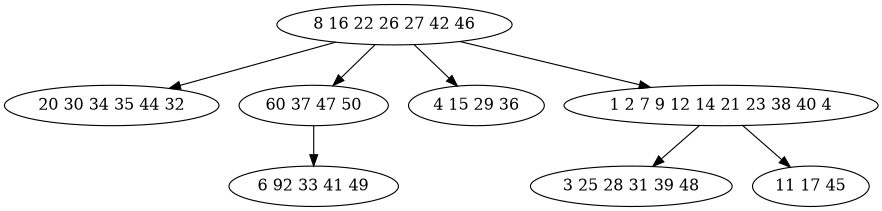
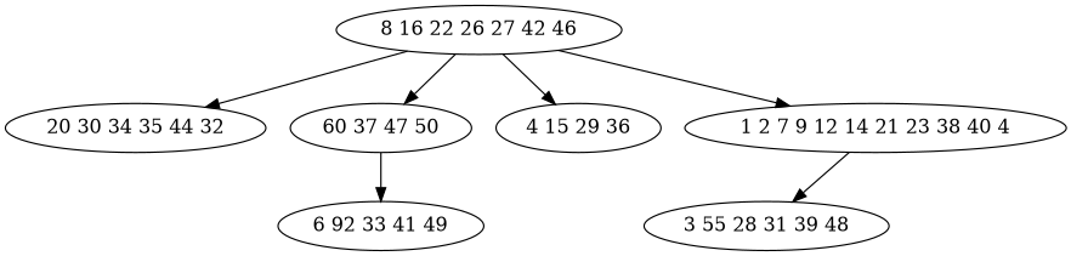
  digraph {
    n1 [label="8 16 22 26 27 42 46"]
    n2 [label="20 30 34 35 44 32"]
    n3 [label="60 37 47 50"]
    n4 [label="4 15 29 36"]
    n5 [label="1 2 7 9 12 14 21 23 38 40 4"]
    n6 [label="6 92 33 41 49"]
-   n7 [label="3 25 28 31 39 48"]
-   n8 [label="11 17 45"]
+   n7 [label="3 55 28 31 39 48"]
    n1 -> n2
    n1 -> n3
    n1 -> n4
    n1 -> n5
    n3 -> n6
    n5 -> n7
-   n5 -> n8
  }
